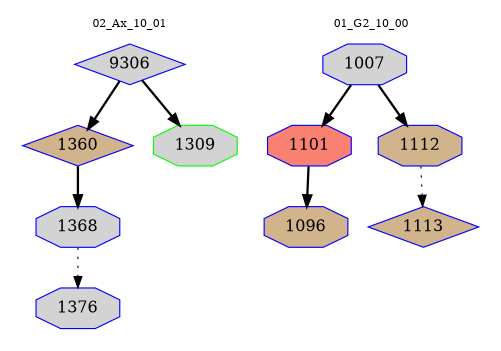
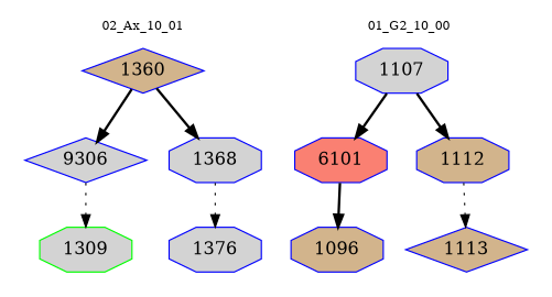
  digraph {
    node [color=blue fillcolor=lightgrey shape=octagon style=filled]
    edge [color=black style=bold]
    n1 [fillcolor=tan label=1360 shape=diamond]
    n2 [label=9306 shape=diamond]
    n3 [label=1368]
    n4 [color=green label=1309]
    n5 [label=1376]
-   n6 [label=1007]
-   n7 [fillcolor=salmon label=1101]
+   n6 [label=1107]
+   n7 [fillcolor=salmon label=6101]
    n8 [fillcolor=tan label=1112]
    n9 [fillcolor=tan label=1096]
    n10 [fillcolor=tan label=1113 shape=diamond]
    subgraph cluster_1 {
      color=white
      fontsize=10
      label="02_Ax_10_01"
      n1
      n2
      n3
      n4
      n5
    }
    subgraph cluster_2 {
      color=white
      fontsize=10
      label="01_G2_10_00"
      n6
      n7
      n8
      n9
      n10
    }
-   n2 -> n1
+   n1 -> n2
    n1 -> n3
-   n2 -> n4
+   n2 -> n4 [style=dotted]
    n3 -> n5 [style=dotted]
    n6 -> n7
    n6 -> n8
    n7 -> n9
    n8 -> n10 [style=dotted]
  }
